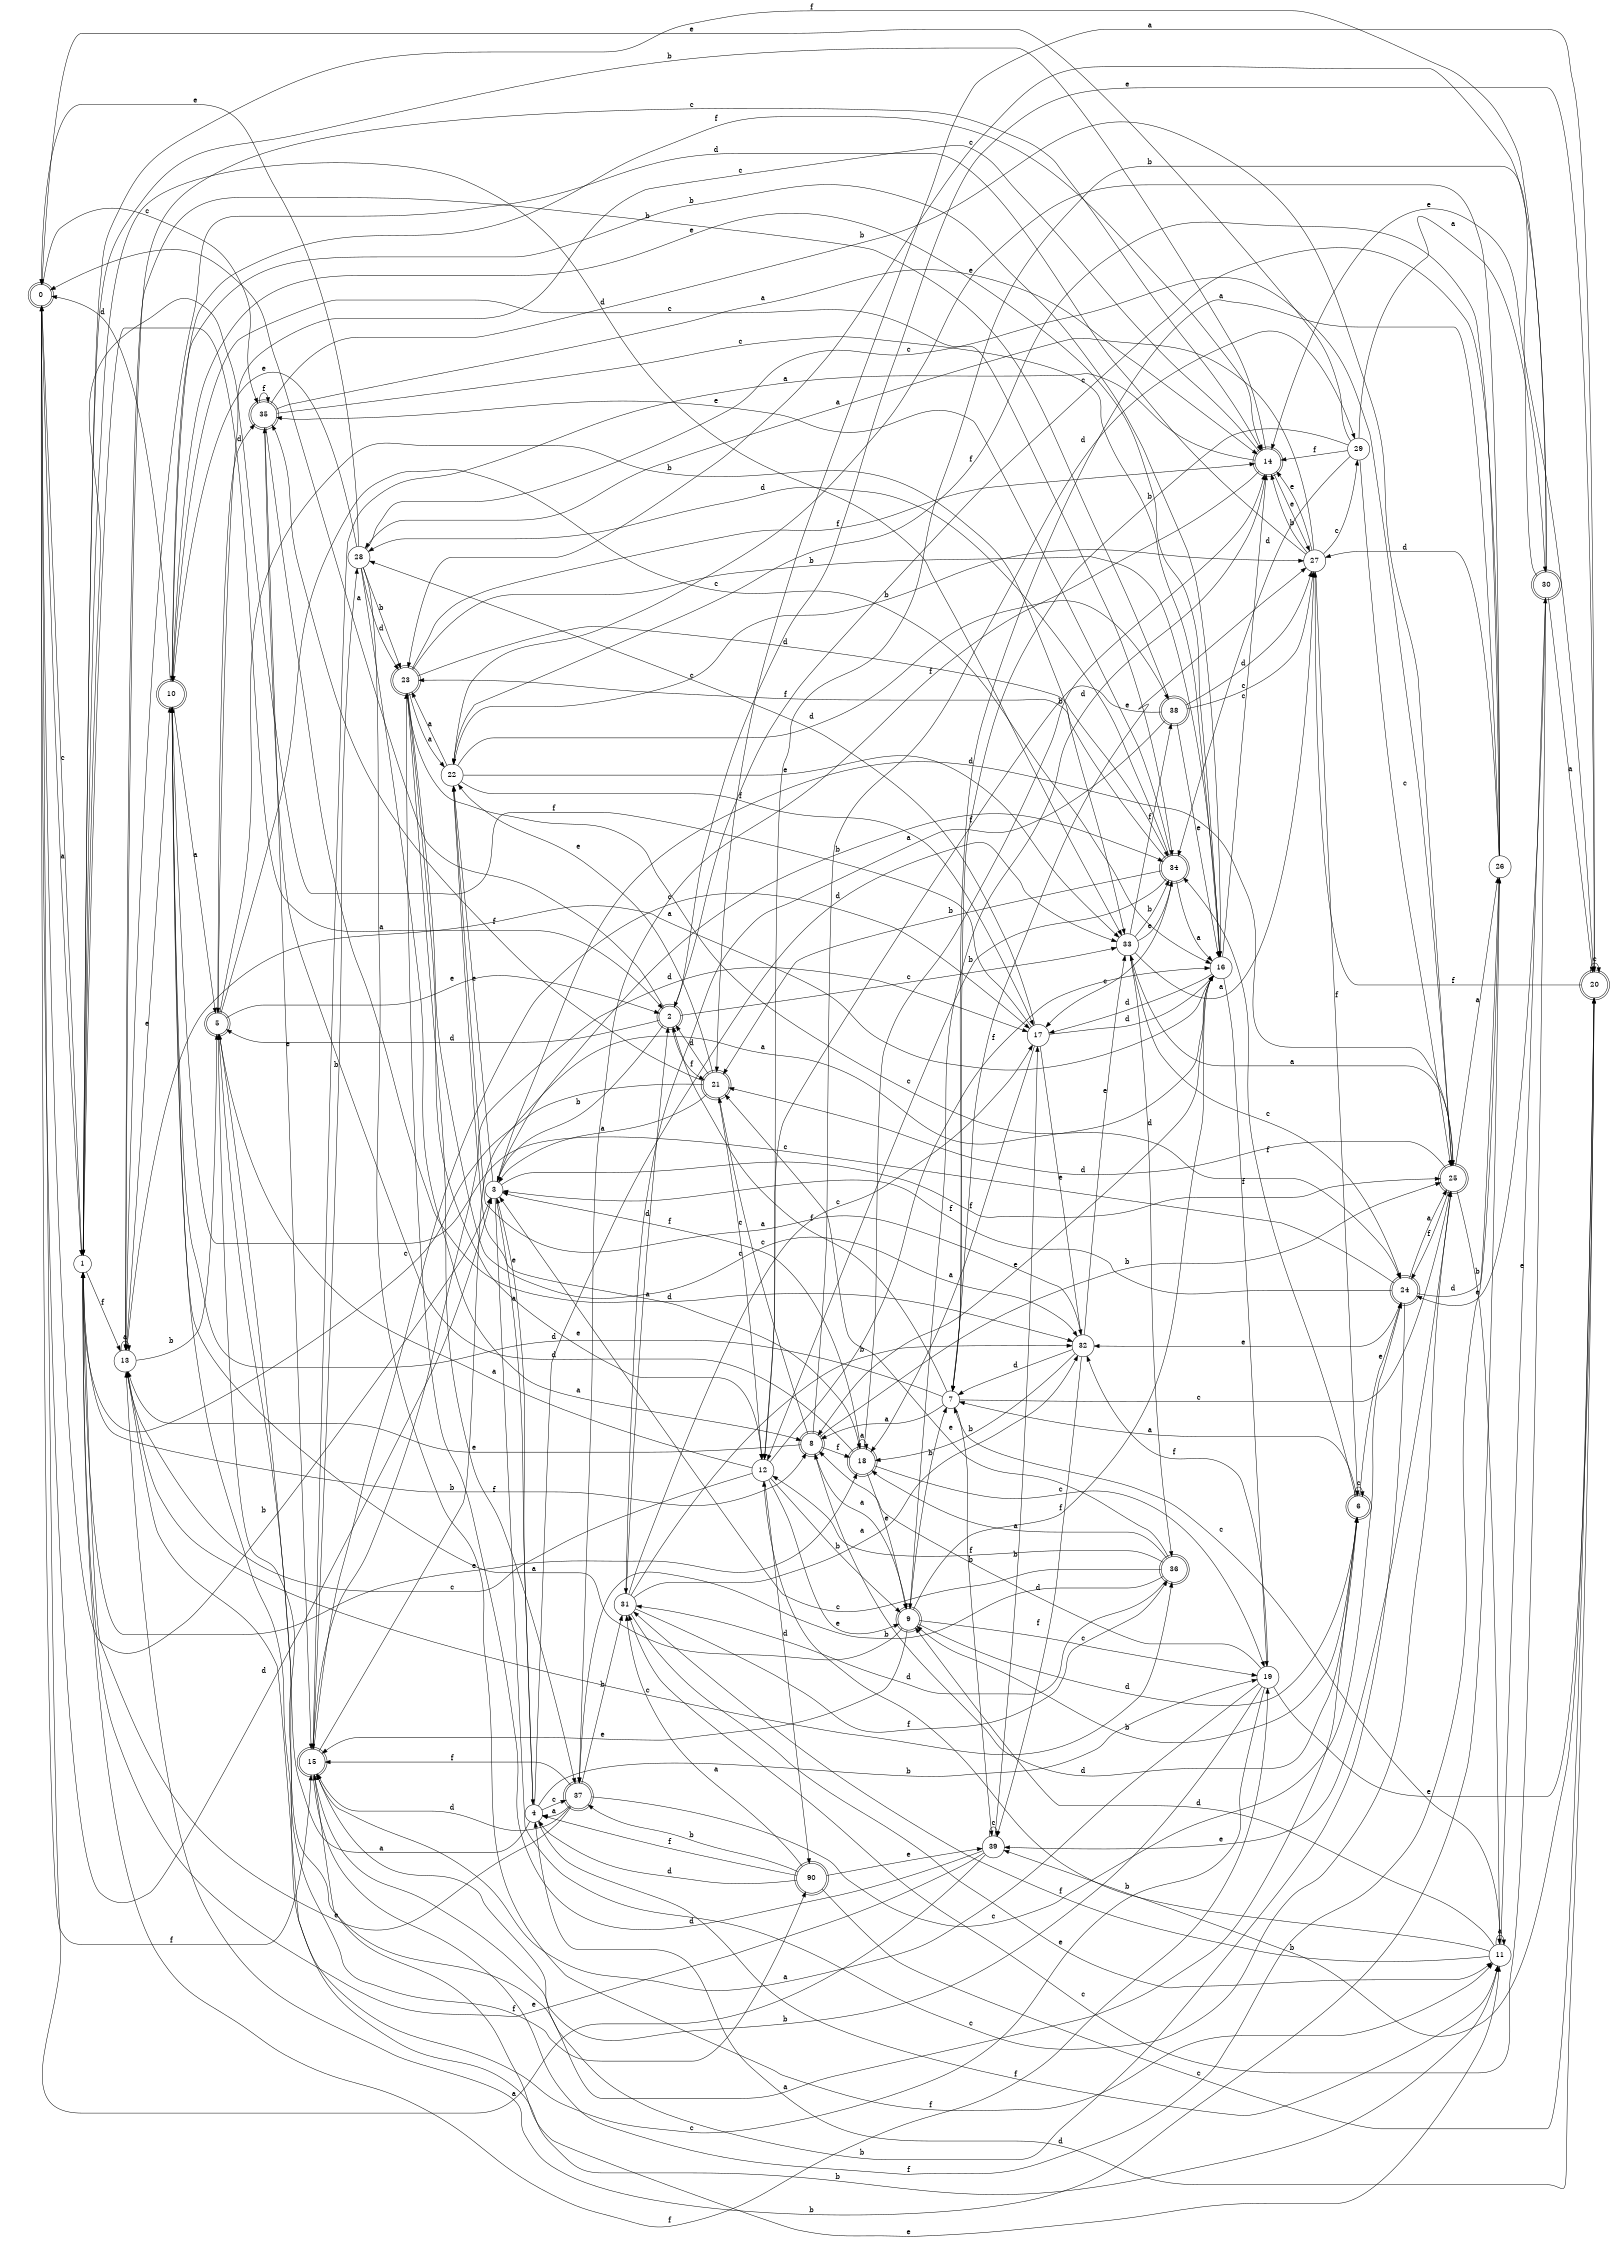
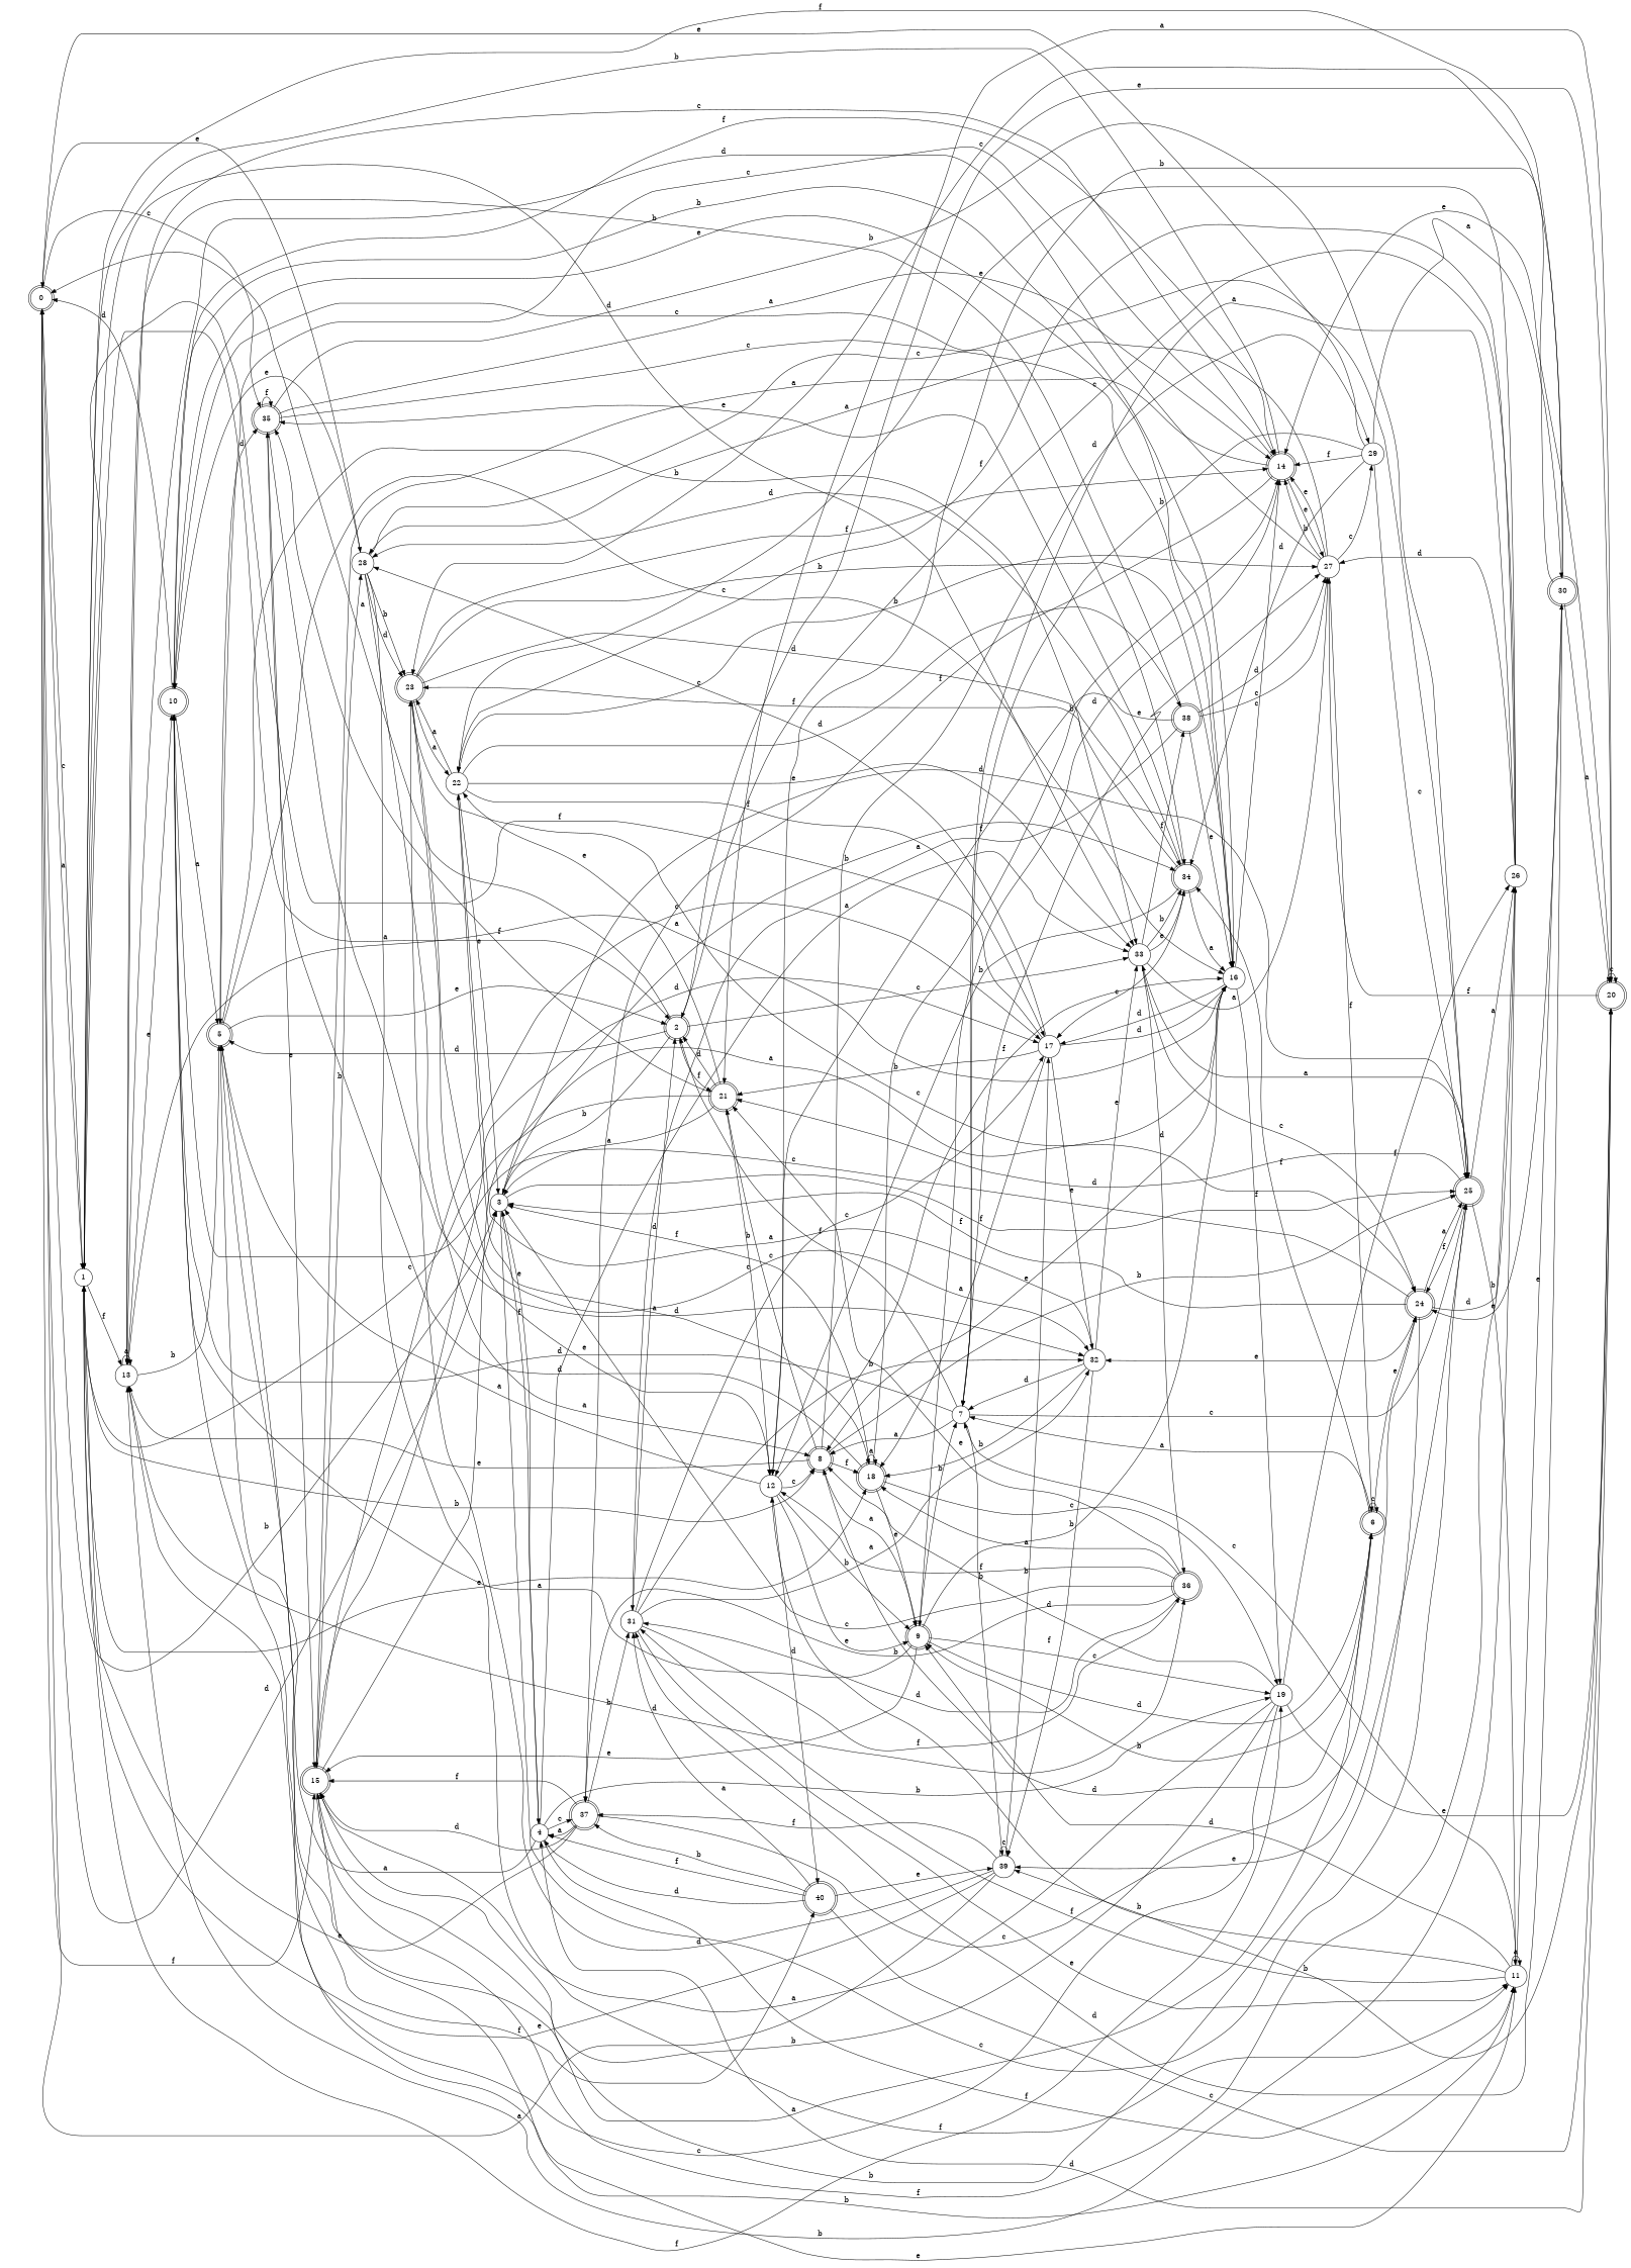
  digraph {
    rankdir=LR
    node [color=black fillcolor=white shape=doublecircle style="rounded,filled"]
    n1 [label=0]
    n2 [label=1 shape=circle style=filled]
    n3 [label=3 shape=circle style=filled]
    n4 [label=15]
    n5 [label=28 shape=circle style=filled]
    n6 [label=35]
    n7 [label=2]
    n8 [label=8]
    n9 [label=18]
    n10 [label=19 shape=circle style=filled]
    n11 [label=33 shape=circle style=filled]
    n12 [label=13 shape=circle style=filled]
    n13 [label=4 shape=circle style=filled]
    n14 [label=22 shape=circle style=filled]
    n15 [label=25]
    n16 [label=34]
    n17 [label=11 shape=circle style=filled]
    n18 [label=16 shape=circle style=filled]
    n19 [label=17 shape=circle style=filled]
    n20 [label=26 shape=circle style=filled]
    n21 [label=10]
    n22 [label=23]
    n23 [label=14]
    n24 [label=32 shape=circle style=filled]
    n25 [label=5]
    n26 [label=20]
    n27 [label=21]
    n28 [label=9]
    n29 [label=29 shape=circle style=filled]
    n30 [label=24]
    n31 [label=27 shape=circle style=filled]
    n32 [label=36]
    n33 [label=38]
    n34 [label=6]
-   n35 [label=90]
+   n35 [label=40]
    n36 [label=39 shape=circle style=filled]
    n37 [label=12 shape=circle style=filled]
    n38 [label=37]
    n39 [label=7 shape=circle style=filled]
    n40 [label=30]
    n41 [label=31 shape=circle style=filled]
    n1 -> n2 [label=a]
    n1 -> n3 [label=b]
    n1 -> n3 [label=d]
    n1 -> n4 [label=f]
-   n5 -> n1 [label=e]
+   n1 -> n5 [label=e]
    n1 -> n6 [label=c]
    n2 -> n1 [label=c]
    n2 -> n7 [label=a]
    n2 -> n8 [label=b]
    n2 -> n9 [label=e]
    n2 -> n10 [label=f]
    n2 -> n11 [label=d]
    n2 -> n12 [label=f]
-   n3 -> n13 [label=a]
-   n3 -> n14 [label=e]
+   n3 -> n13 [label=f]
+   n14 -> n3 [label=e]
    n3 -> n15 [label=c]
    n3 -> n15 [label=d]
    n3 -> n15 [label=f]
    n3 -> n16 [label=b]
    n4 -> n5 [label=b]
    n4 -> n17 [label=e]
    n4 -> n18 [label=a]
    n4 -> n19 [label=c]
    n4 -> n19 [label=d]
    n4 -> n20 [label=f]
    n5 -> n8 [label=a]
    n5 -> n15 [label=c]
    n5 -> n17 [label=f]
    n5 -> n21 [label=e]
    n5 -> n22 [label=b]
    n5 -> n22 [label=d]
    n6 -> n4 [label=e]
    n6 -> n6 [label=f]
    n6 -> n15 [label=b]
    n6 -> n18 [label=c]
    n6 -> n23 [label=a]
    n6 -> n24 [label=d]
    n7 -> n1 [label=a]
    n7 -> n3 [label=b]
    n7 -> n11 [label=c]
    n7 -> n25 [label=d]
    n7 -> n26 [label=e]
    n7 -> n27 [label=f]
    n8 -> n9 [label=f]
    n8 -> n12 [label=e]
    n8 -> n15 [label=b]
    n8 -> n27 [label=c]
    n8 -> n28 [label=a]
    n8 -> n29 [label=d]
    n9 -> n3 [label=f]
    n9 -> n6 [label=d]
    n9 -> n9 [label=a]
    n9 -> n10 [label=c]
    n9 -> n23 [label=b]
    n9 -> n28 [label=e]
    n10 -> n4 [label=a]
    n10 -> n4 [label=b]
    n10 -> n8 [label=d]
    n10 -> n12 [label=c]
-   n10 -> n24 [label=f]
+   n10 -> n20 [label=f]
    n10 -> n26 [label=e]
    n11 -> n16 [label=b]
    n11 -> n16 [label=e]
    n11 -> n30 [label=c]
    n11 -> n31 [label=a]
    n11 -> n32 [label=d]
    n11 -> n33 [label=f]
    n12 -> n12 [label=a]
    n12 -> n21 [label=e]
    n12 -> n23 [label=c]
    n12 -> n25 [label=b]
-   n12 -> n32 [label=c]
+   n12 -> n32 [label=d]
    n13 -> n3 [label=e]
    n13 -> n10 [label=b]
-   n13 -> n11 [label=d]
+   n13 -> n11 [label=a]
    n13 -> n17 [label=f]
    n13 -> n25 [label=a]
    n13 -> n38 [label=c]
    n14 -> n9 [label=a]
    n14 -> n11 [label=e]
    n14 -> n19 [label=f]
    n14 -> n22 [label=a]
    n14 -> n31 [label=b]
    n14 -> n33 [label=d]
    n15 -> n11 [label=a]
    n15 -> n17 [label=b]
    n15 -> n20 [label=a]
    n15 -> n27 [label=d]
    n15 -> n30 [label=f]
    n15 -> n36 [label=e]
    n16 -> n5 [label=d]
    n16 -> n6 [label=e]
    n16 -> n18 [label=a]
    n16 -> n19 [label=c]
    n16 -> n22 [label=f]
    n16 -> n37 [label=b]
    n17 -> n17 [label=a]
    n17 -> n28 [label=d]
    n17 -> n37 [label=b]
    n17 -> n39 [label=c]
    n17 -> n40 [label=e]
    n17 -> n41 [label=f]
    n18 -> n8 [label=e]
    n18 -> n10 [label=f]
    n18 -> n12 [label=a]
    n18 -> n19 [label=d]
    n18 -> n21 [label=b]
    n18 -> n23 [label=c]
    n19 -> n2 [label=f]
    n19 -> n5 [label=c]
    n19 -> n9 [label=a]
    n19 -> n18 [label=d]
    n19 -> n24 [label=e]
-   n16 -> n27 [label=b]
+   n19 -> n27 [label=b]
    n20 -> n7 [label=c]
    n20 -> n12 [label=b]
    n20 -> n14 [label=e]
    n20 -> n14 [label=f]
    n20 -> n31 [label=d]
    n20 -> n39 [label=a]
    n21 -> n1 [label=d]
    n21 -> n16 [label=c]
    n21 -> n17 [label=b]
    n21 -> n18 [label=e]
    n21 -> n23 [label=f]
    n21 -> n25 [label=a]
    n22 -> n14 [label=a]
    n22 -> n16 [label=d]
    n22 -> n18 [label=b]
    n22 -> n23 [label=f]
    n22 -> n24 [label=c]
    n22 -> n30 [label=c]
    n22 -> n37 [label=e]
    n23 -> n2 [label=b]
    n23 -> n4 [label=a]
    n23 -> n25 [label=c]
    n23 -> n28 [label=d]
    n23 -> n31 [label=e]
    n23 -> n38 [label=f]
    n24 -> n9 [label=b]
    n24 -> n11 [label=e]
    n24 -> n14 [label=a]
    n24 -> n36 [label=f]
    n24 -> n39 [label=d]
    n25 -> n6 [label=d]
    n25 -> n7 [label=e]
    n25 -> n11 [label=b]
    n25 -> n18 [label=c]
    n25 -> n34 [label=a]
    n25 -> n35 [label=f]
    n26 -> n13 [label=d]
    n26 -> n23 [label=e]
    n26 -> n26 [label=c]
    n26 -> n27 [label=a]
    n26 -> n31 [label=f]
    n26 -> n36 [label=b]
    n27 -> n2 [label=c]
    n27 -> n3 [label=a]
    n27 -> n6 [label=f]
    n27 -> n7 [label=d]
    n27 -> n14 [label=e]
-   n27 -> n37 [label=c]
+   n27 -> n37 [label=b]
    n28 -> n4 [label=e]
    n28 -> n10 [label=c]
-   n28 -> n18 [label=f]
+   n28 -> n18 [label=b]
    n28 -> n21 [label=a]
    n28 -> n34 [label=d]
    n28 -> n39 [label=b]
    n29 -> n1 [label=e]
    n29 -> n15 [label=c]
    n29 -> n16 [label=d]
    n29 -> n23 [label=f]
    n29 -> n39 [label=b]
    n29 -> n40 [label=a]
    n30 -> n3 [label=f]
    n30 -> n4 [label=b]
    n30 -> n15 [label=a]
    n30 -> n20 [label=d]
    n30 -> n21 [label=c]
    n30 -> n24 [label=e]
    n31 -> n5 [label=a]
    n31 -> n12 [label=d]
    n31 -> n23 [label=b]
    n31 -> n23 [label=e]
    n31 -> n29 [label=c]
    n31 -> n34 [label=f]
    n32 -> n3 [label=c]
    n32 -> n9 [label=a]
    n32 -> n27 [label=e]
    n32 -> n37 [label=f]
    n32 -> n38 [label=b]
    n32 -> n41 [label=d]
    n33 -> n12 [label=b]
    n33 -> n18 [label=e]
    n33 -> n31 [label=c]
    n33 -> n31 [label=d]
    n33 -> n37 [label=f]
    n33 -> n41 [label=a]
    n34 -> n8 [label=d]
    n34 -> n16 [label=f]
    n34 -> n28 [label=b]
    n34 -> n30 [label=e]
    n34 -> n34 [label=c]
    n34 -> n39 [label=a]
    n35 -> n13 [label=d]
    n35 -> n13 [label=f]
    n35 -> n26 [label=c]
    n35 -> n36 [label=e]
    n35 -> n38 [label=b]
    n35 -> n41 [label=a]
    n36 -> n1 [label=a]
    n36 -> n2 [label=e]
    n36 -> n19 [label=b]
    n36 -> n22 [label=d]
    n36 -> n36 [label=c]
-   n22 -> n38 [label=f]
-   n37 -> n12 [label=c]
+   n36 -> n38 [label=f]
+   n37 -> n8 [label=c]
    n37 -> n18 [label=f]
    n37 -> n25 [label=a]
    n37 -> n28 [label=b]
    n37 -> n28 [label=e]
    n37 -> n35 [label=d]
    n38 -> n2 [label=e]
    n38 -> n4 [label=d]
    n38 -> n4 [label=f]
    n38 -> n13 [label=a]
    n38 -> n30 [label=c]
    n38 -> n41 [label=b]
    n39 -> n7 [label=f]
    n39 -> n8 [label=a]
    n39 -> n15 [label=c]
    n39 -> n21 [label=d]
    n39 -> n31 [label=e]
    n39 -> n36 [label=b]
    n40 -> n2 [label=f]
    n40 -> n22 [label=c]
    n40 -> n26 [label=a]
    n40 -> n30 [label=e]
    n40 -> n37 [label=b]
-   n40 -> n41 [label=c]
+   n40 -> n41 [label=d]
    n41 -> n7 [label=d]
    n41 -> n17 [label=e]
    n41 -> n19 [label=c]
    n41 -> n24 [label=a]
    n41 -> n24 [label=b]
    n41 -> n32 [label=f]
  }
